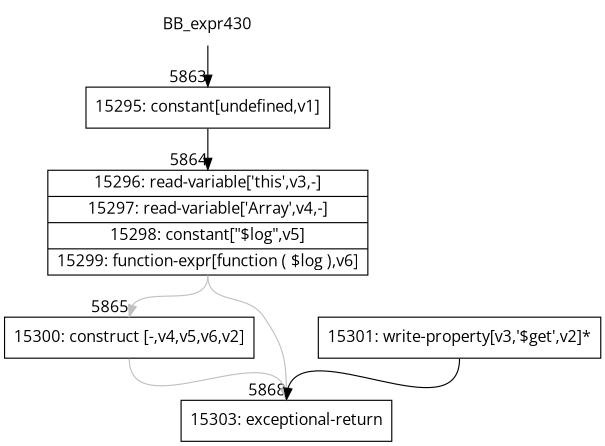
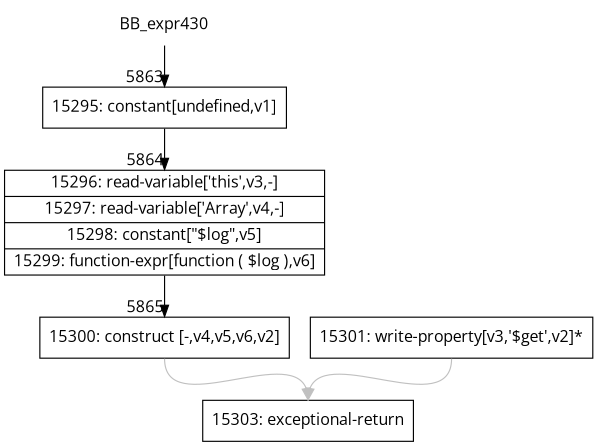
  digraph {
    fontname="Open Sans"
    rankdir=TD
    node [fontname="Open Sans" shape=record]
    edge [fontname="Open Sans" headport=n tailport=s]
    n1 [label=BB_expr430 shape=none]
    n2 [label="{15295: constant[undefined,v1]}"]
    n3 [label="{15296: read-variable['this',v3,-]|15297: read-variable['Array',v4,-]|15298: constant[\"$log\",v5]|15299: function-expr[function ( $log ),v6]}"]
    n4 [label="{15300: construct [-,v4,v5,v6,v2]}"]
    n5 [label="{15303: exceptional-return}"]
    n6 [label="{15301: write-property[v3,'$get',v2]*}"]
    n1 -> n2 [headlabel="    5863"]
    n2 -> n3 [headlabel="      5864"]
-   n3 -> n4 [headlabel="      5865" color=gray]
-   n3 -> n5 [color=gray headlabel="      5868"]
+   n3 -> n4 [headlabel="      5865"]
    n4 -> n5 [color=gray]
-   n6 -> n5 [color=black]
+   n6 -> n5 [color=gray]
  }
